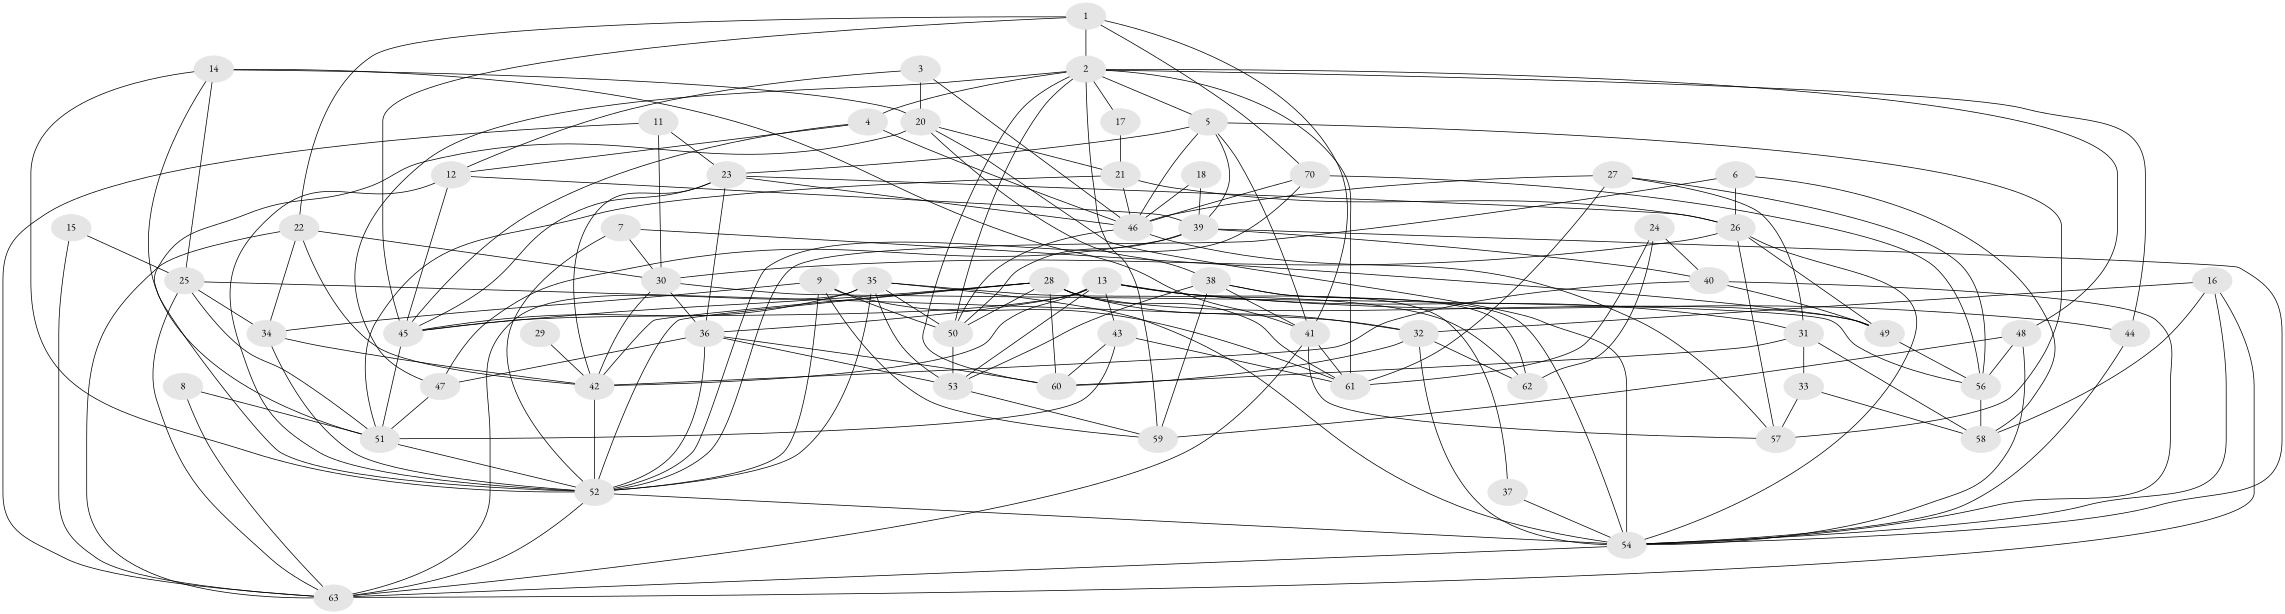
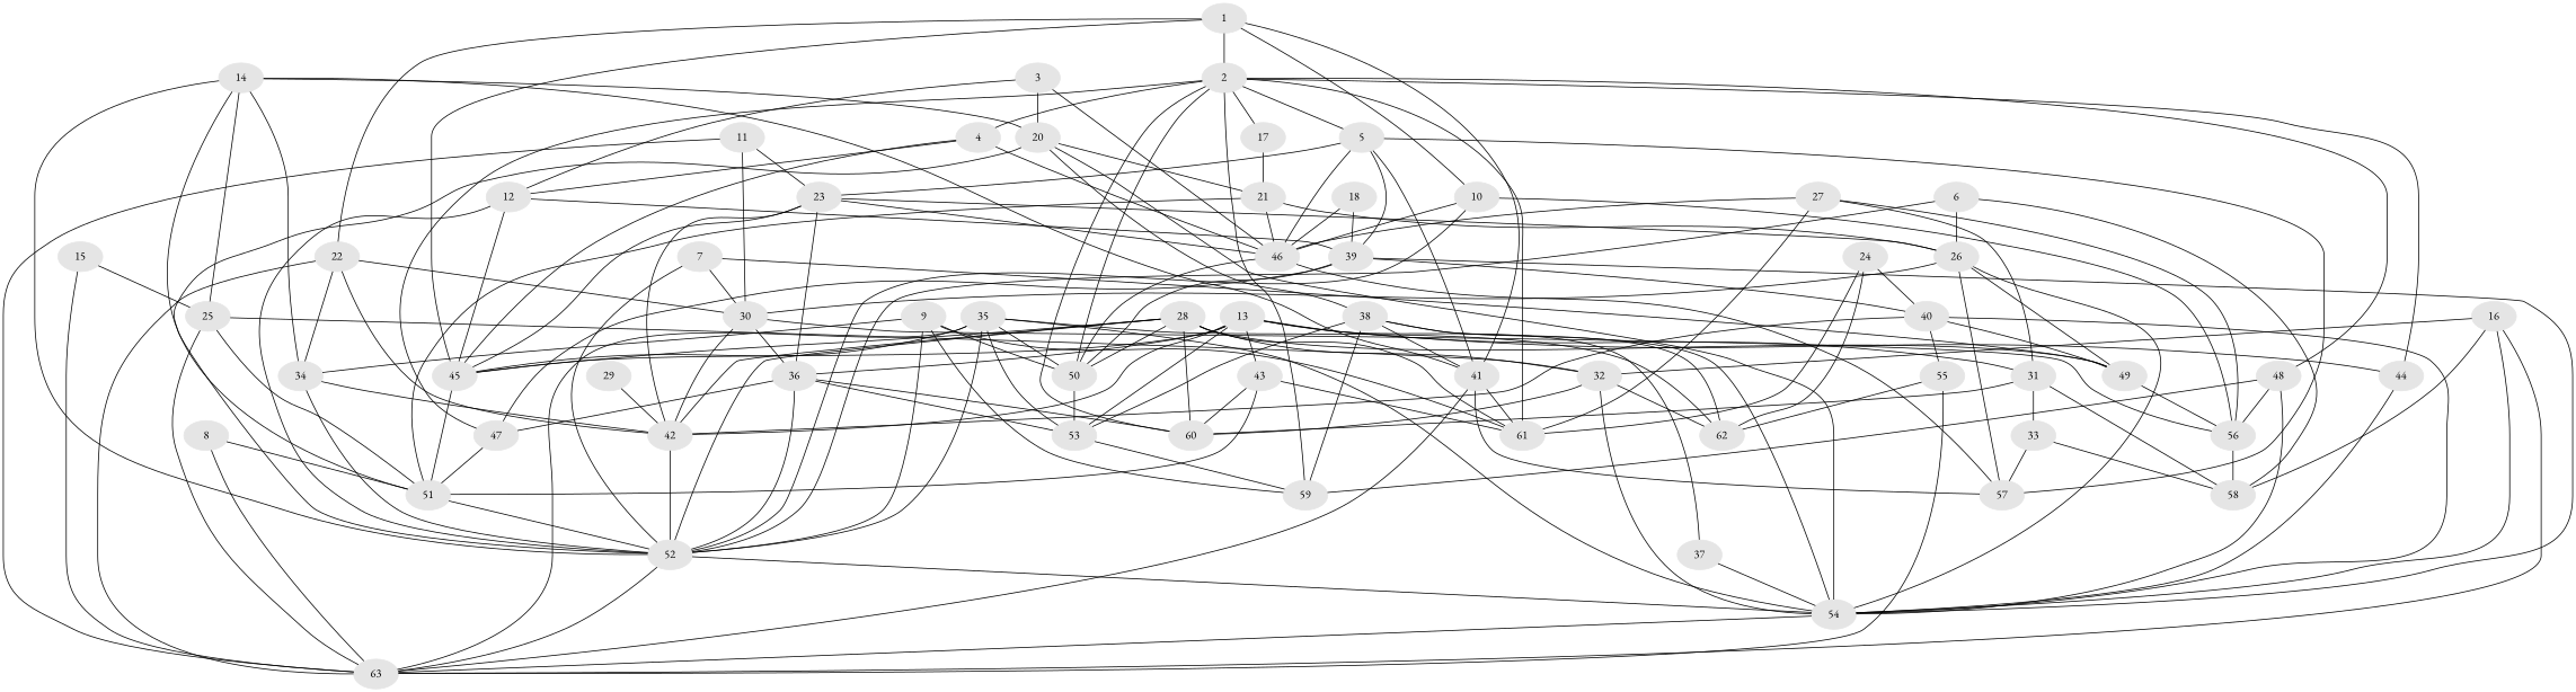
  graph {
    fontname="EB Garamond"
    node [color=gray90 fontname="EB Garamond" style=filled]
    edge [fontname="EB Garamond" weight=1.0]
    1
    2
-   10 [label=70]
+   10
    22
    41
    45
    4
    5
    17
    44
    47
    48
    50
    59
    60
    61
    46
    52
    56
    30
    63
    34
    42
    57
    51
    12
    23
    39
    21
    54
    53
    3
    20
    38
    26
    36
    40
    6
    58
    49
    7
    8
    9
    11
    13
    31
    37
    43
    33
    14
    25
    32
    15
    16
    62
    18
    24
+   55
    27
    28
    29
    35
    1 -- 2 [weight=2.0]
    1 -- 10
    1 -- 22
    1 -- 41
    1 -- 45
    2 -- 4
    2 -- 5
    2 -- 17
    2 -- 44
    2 -- 47
    2 -- 48
    2 -- 50
    2 -- 59
    2 -- 60
    2 -- 61
    10 -- 46
    10 -- 52
    10 -- 56
    22 -- 30
    22 -- 63
    22 -- 34
    22 -- 42
    41 -- 61
    41 -- 63
    41 -- 57
    45 -- 51
    4 -- 45
    4 -- 46
    4 -- 12
    5 -- 41
    5 -- 46
    5 -- 57
    5 -- 23
    5 -- 39
    17 -- 21
    44 -- 54
    47 -- 51
    48 -- 59
    48 -- 56
    48 -- 54
    50 -- 53 [weight=2.0]
    46 -- 50
    46 -- 57
    52 -- 63
    52 -- 54
    56 -- 58
    30 -- 56
    30 -- 42
    30 -- 36
    34 -- 52
    34 -- 42
    42 -- 52
    51 -- 52
    12 -- 45
    12 -- 52
    12 -- 39
    23 -- 45
    23 -- 46
    23 -- 42
    23 -- 26
    23 -- 36
    39 -- 47
    39 -- 50
    39 -- 54
    39 -- 40
    21 -- 46
    21 -- 51
    21 -- 26
    54 -- 63
    53 -- 59
    3 -- 46
    3 -- 12
    3 -- 20
    20 -- 52
    20 -- 21
    20 -- 54 [weight=2.0]
    20 -- 38
    38 -- 41
    38 -- 59
    38 -- 54
    38 -- 53
    38 -- 62
    26 -- 30
    26 -- 57
    26 -- 54
    26 -- 49
    36 -- 47
    36 -- 60
    36 -- 52
    36 -- 53
    40 -- 42
    40 -- 54
    40 -- 49
+   40 -- 55
    6 -- 52
    6 -- 26
    6 -- 58
    49 -- 56
    7 -- 52
    7 -- 30
    7 -- 49
    8 -- 63
    8 -- 51
    9 -- 50
    9 -- 59
    9 -- 61
    9 -- 52
    9 -- 34
    11 -- 30
    11 -- 63
    11 -- 23
    13 -- 45
    13 -- 44
    13 -- 42
    13 -- 53
    13 -- 36
    13 -- 31
    13 -- 37
    13 -- 43
    31 -- 60
    31 -- 58
    31 -- 33
    37 -- 54
    43 -- 60
    43 -- 61
    43 -- 51
    33 -- 57
    33 -- 58
    14 -- 41
    14 -- 52
    14 -- 51
    14 -- 20
    14 -- 25
    25 -- 63
-   25 -- 34
+   14 -- 34
    25 -- 51
    25 -- 32
    32 -- 60
    32 -- 54 [weight=2.0]
    32 -- 62
    15 -- 63 [weight=2.0]
    15 -- 25
    16 -- 63
    16 -- 54
    16 -- 58
    16 -- 32
    18 -- 46
    18 -- 39
    24 -- 61
    24 -- 40
    24 -- 62
+   55 -- 63
+   55 -- 62
    27 -- 61
    27 -- 46
    27 -- 56
    27 -- 31
    28 -- 45
    28 -- 50
    28 -- 60
    28 -- 61
    28 -- 52
    28 -- 42
    28 -- 49
    28 -- 32
    29 -- 42
    35 -- 45
    35 -- 50
    35 -- 52
    35 -- 63
    35 -- 54
    35 -- 53
    35 -- 62
  }
